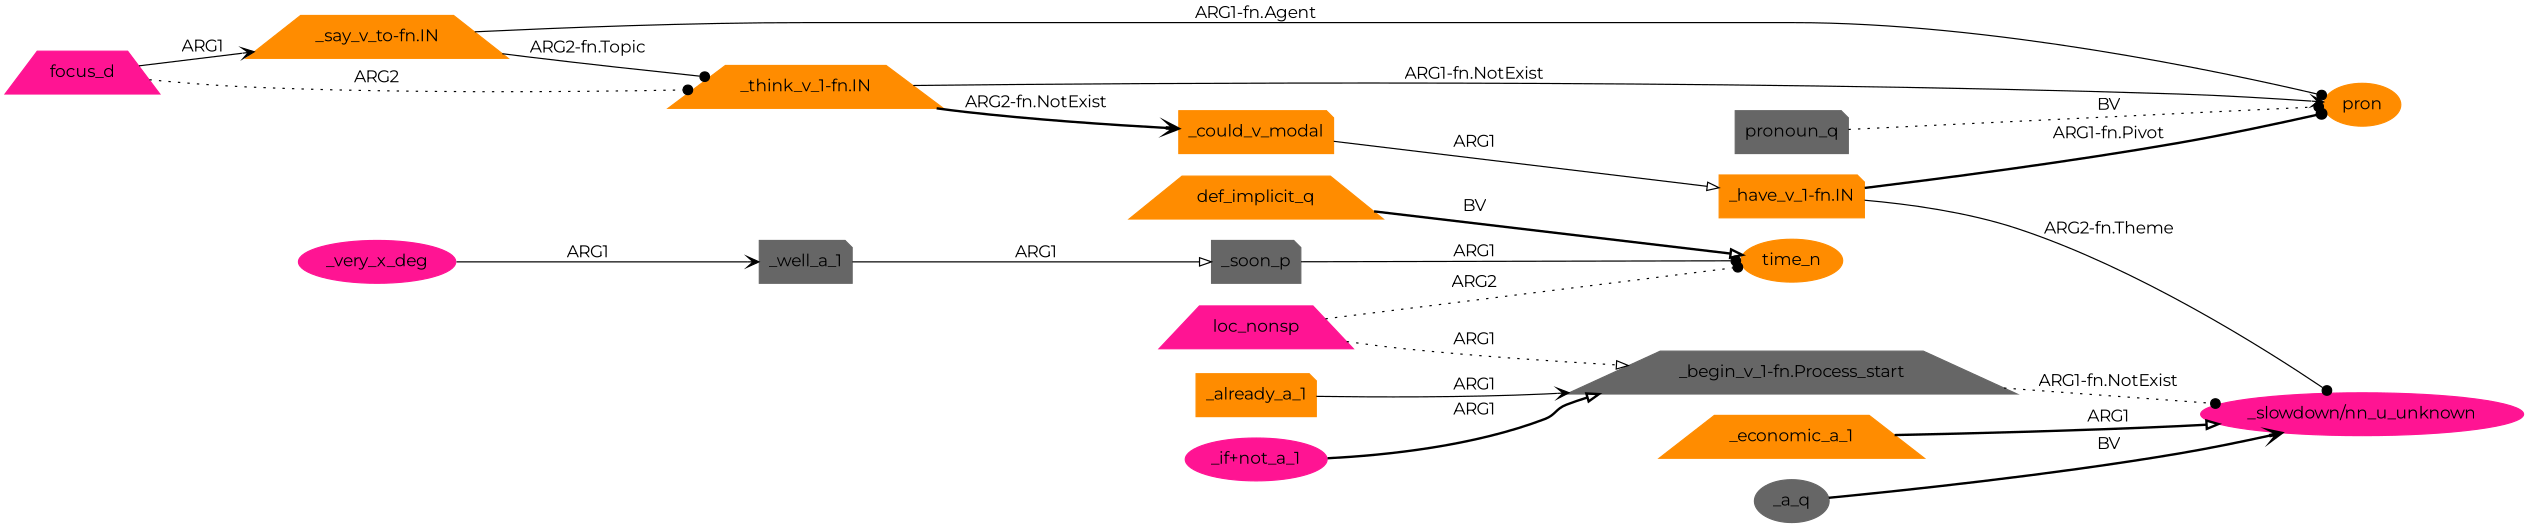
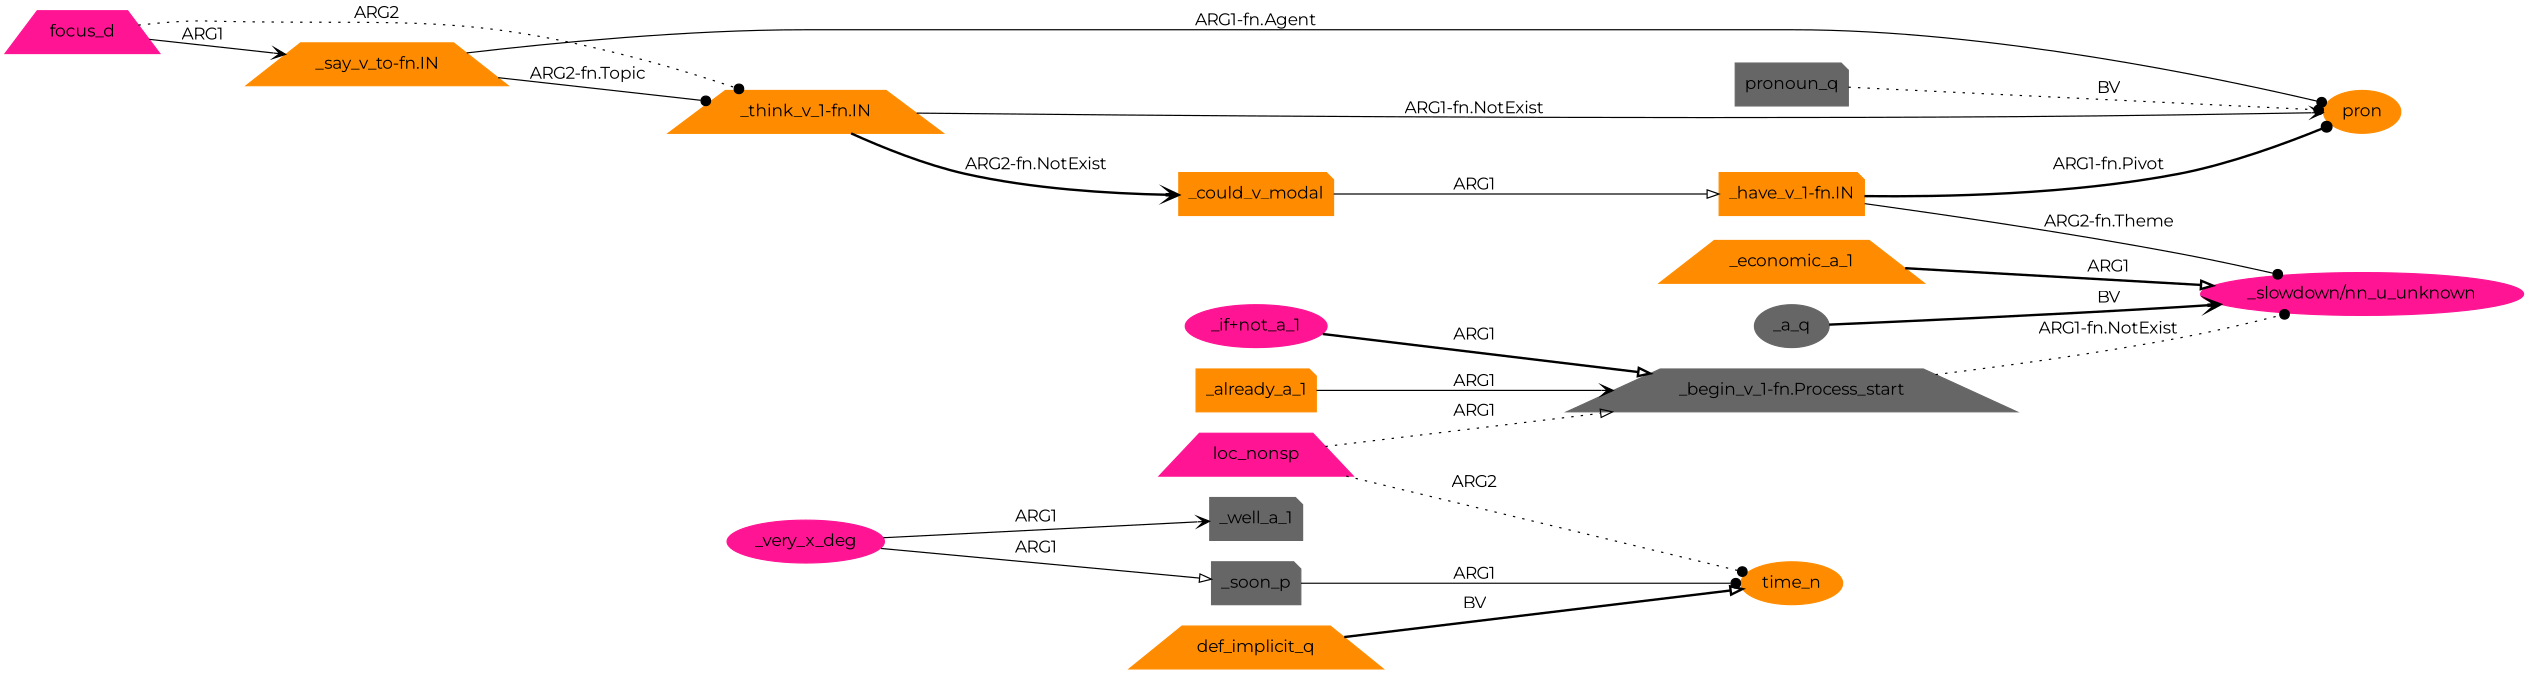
  digraph {
    fontname=Montserrat
    rankdir=LR
    node [color=darkorange fontname=Montserrat shape=trapezium style=filled]
    edge [arrowhead=dot fontname=Montserrat style=solid]
    focus_d [color=deeppink]
    "_think_v_1-fn.IN"
    "_say_v_to-fn.IN"
    pron [shape=ellipse]
    _could_v_modal [shape=note]
    "_have_v_1-fn.IN" [shape=note]
    _very_x_deg [color=deeppink shape=ellipse]
    _well_a_1 [color=gray40 shape=note]
    _soon_p [color=gray40 shape=note]
    time_n [shape=ellipse]
    "_slowdown/nn_u_unknown" [color=deeppink shape=ellipse]
    loc_nonsp [color=deeppink]
    "_begin_v_1-fn.Process_start" [color=gray40]
    pronoun_q [color=gray40 shape=note]
    _economic_a_1
    _a_q [color=gray40 shape=ellipse]
    "_if+not_a_1" [color=deeppink shape=ellipse]
    _already_a_1 [shape=note]
    def_implicit_q
    focus_d -> "_think_v_1-fn.IN" [label=ARG2 style=dotted]
    focus_d -> "_say_v_to-fn.IN" [arrowhead=vee label=ARG1]
    "_think_v_1-fn.IN" -> pron [arrowhead=vee label="ARG1-fn.NotExist"]
    "_think_v_1-fn.IN" -> _could_v_modal [arrowhead=vee label="ARG2-fn.NotExist" style=bold]
    "_say_v_to-fn.IN" -> "_think_v_1-fn.IN" [label="ARG2-fn.Topic"]
    "_say_v_to-fn.IN" -> pron [label="ARG1-fn.Agent"]
    _could_v_modal -> "_have_v_1-fn.IN" [arrowhead=onormal label=ARG1]
    "_have_v_1-fn.IN" -> pron [label="ARG1-fn.Pivot" style=bold]
    "_have_v_1-fn.IN" -> "_slowdown/nn_u_unknown" [label="ARG2-fn.Theme"]
    _very_x_deg -> _well_a_1 [arrowhead=vee label=ARG1]
-   _well_a_1 -> _soon_p [arrowhead=onormal label=ARG1]
+   _very_x_deg -> _soon_p [arrowhead=onormal label=ARG1]
    _soon_p -> time_n [label=ARG1]
    loc_nonsp -> time_n [label=ARG2 style=dotted]
    loc_nonsp -> "_begin_v_1-fn.Process_start" [arrowhead=onormal label=ARG1 style=dotted]
    "_begin_v_1-fn.Process_start" -> "_slowdown/nn_u_unknown" [label="ARG1-fn.NotExist" style=dotted]
    pronoun_q -> pron [label=BV style=dotted]
    _economic_a_1 -> "_slowdown/nn_u_unknown" [arrowhead=onormal label=ARG1 style=bold]
    _a_q -> "_slowdown/nn_u_unknown" [arrowhead=vee label=BV style=bold]
    "_if+not_a_1" -> "_begin_v_1-fn.Process_start" [arrowhead=onormal label=ARG1 style=bold]
    _already_a_1 -> "_begin_v_1-fn.Process_start" [arrowhead=vee label=ARG1]
    def_implicit_q -> time_n [arrowhead=onormal label=BV style=bold]
  }
